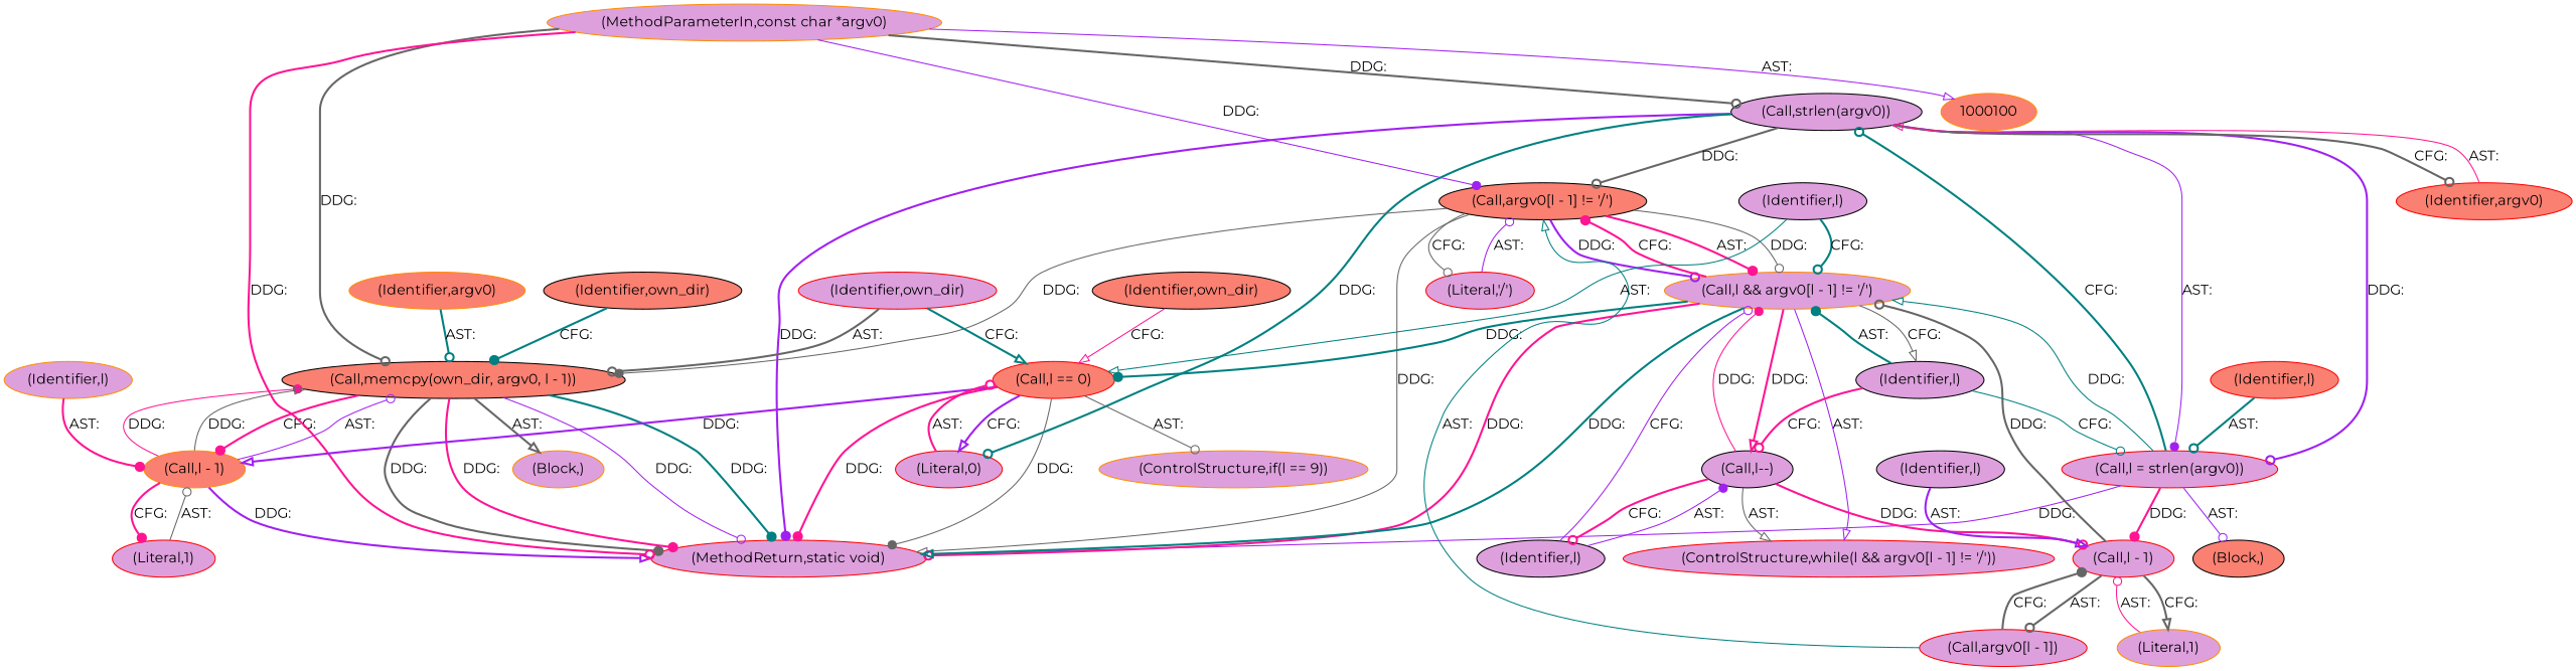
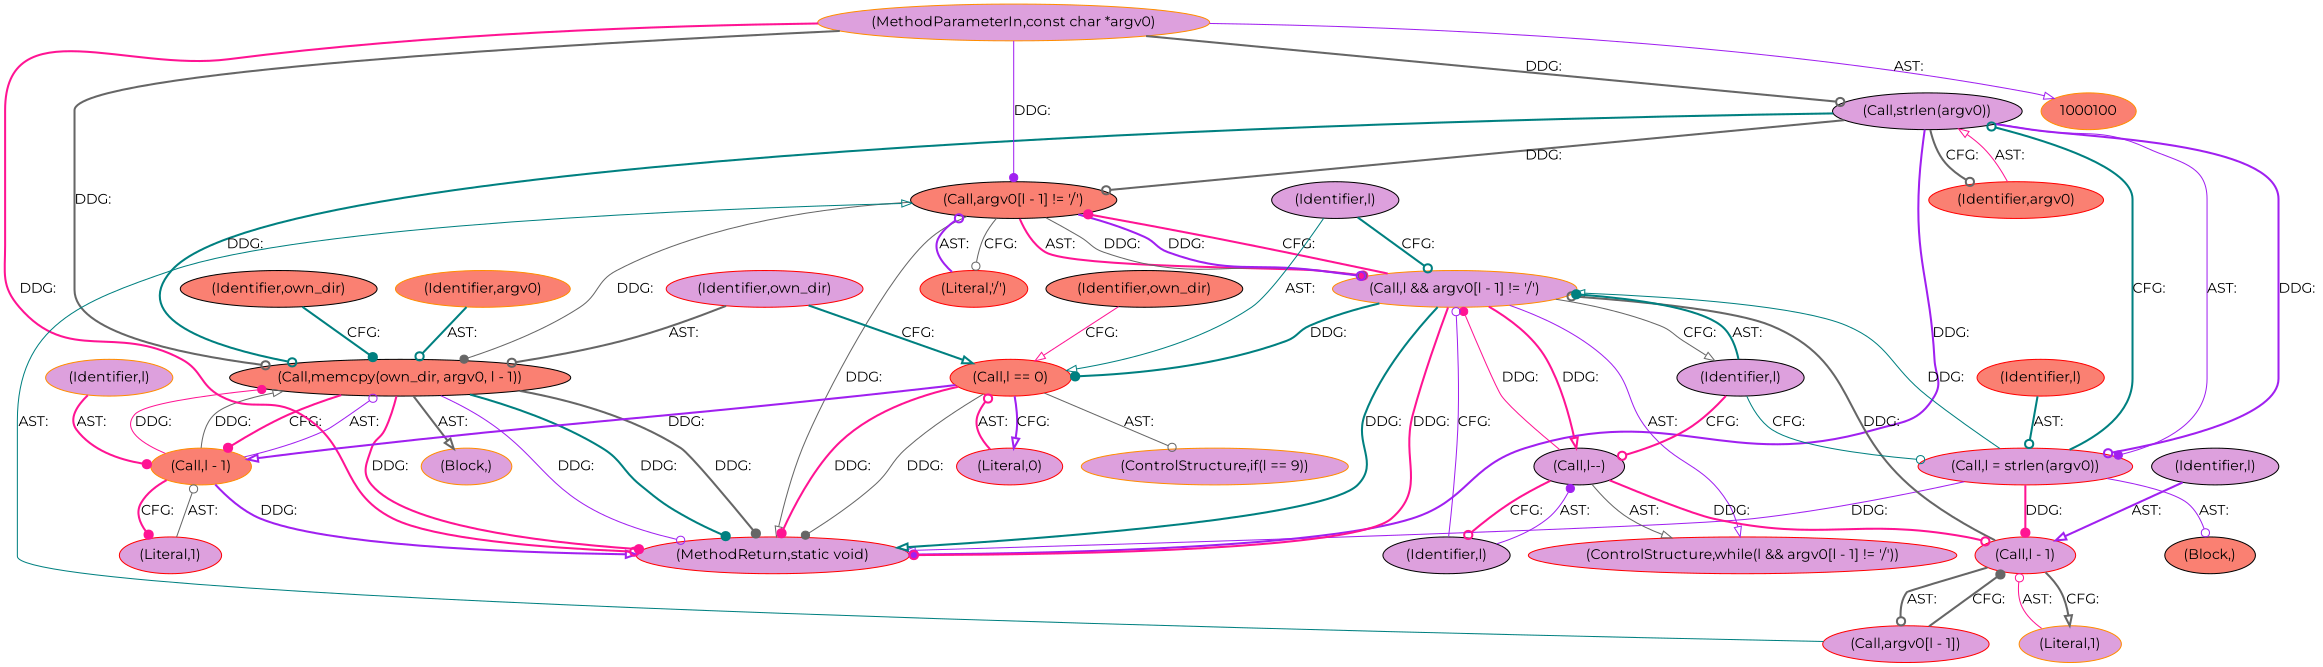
  digraph {
    fontname=Montserrat
    node [color=red fillcolor=plum fontname=Montserrat style=filled]
    edge [arrowhead=odot color=gray40 fontname=Montserrat style=bold]
    n1 [color=black fillcolor=salmon label="(Call,memcpy(own_dir, argv0, l - 1))"]
    n2 [color=darkorange fillcolor=salmon label="(Call,l - 1)"]
    n3 [label="(MethodReturn,static void)"]
    n4 [color=darkorange label="(Block,)"]
    n5 [label="(Literal,1)"]
    n6 [color=black label="(Call,strlen(argv0))"]
    n7 [color=black fillcolor=salmon label="(Call,argv0[l - 1] != '/')"]
    n8 [label="(Call,l = strlen(argv0))"]
    n9 [fillcolor=salmon label="(Identifier,argv0)"]
    n10 [color=darkorange label="(Call,l && argv0[l - 1] != '/')"]
-   n11 [label="(Literal,'/')"]
+   n11 [fillcolor=salmon label="(Literal,'/')"]
    n12 [label="(Call,l - 1)"]
    n13 [color=black fillcolor=salmon label="(Block,)"]
    n14 [color=darkorange label="(MethodParameterIn,const char *argv0)"]
    1000100 [color=darkorange fillcolor=salmon]
    n16 [fillcolor=salmon label="(Call,l == 0)"]
    n17 [color=black label="(Call,l--)"]
    n18 [color=black label="(Identifier,l)"]
    n19 [label="(ControlStructure,while(l && argv0[l - 1] != '/'))"]
    n20 [color=darkorange label="(ControlStructure,if(l == 9))"]
    n21 [label="(Literal,0)"]
    n22 [color=black label="(Identifier,l)"]
    n23 [label="(Call,argv0[l - 1])"]
    n24 [color=darkorange label="(Literal,1)"]
    n25 [color=black label="(Identifier,l)"]
    n26 [color=black fillcolor=salmon label="(Identifier,own_dir)"]
    n27 [label="(Identifier,own_dir)"]
    n28 [color=black fillcolor=salmon label="(Identifier,own_dir)"]
    n29 [color=black label="(Identifier,l)"]
    n30 [color=darkorange label="(Identifier,l)"]
    n31 [color=darkorange fillcolor=salmon label="(Identifier,argv0)"]
    n32 [fillcolor=salmon label="(Identifier,l)"]
    n1 -> n2 [arrowhead=dot color=deeppink label="CFG: "]
    n1 -> n3 [color=purple label="DDG: " style=solid]
    n1 -> n3 [arrowhead=dot color=teal label="DDG: "]
    n1 -> n3 [arrowhead=dot label="DDG: "]
    n1 -> n3 [arrowhead=dot color=deeppink label="DDG: "]
    n1 -> n4 [arrowhead=onormal label="AST: "]
    n2 -> n1 [color=purple label="AST: " style=solid]
    n2 -> n1 [arrowhead=dot color=deeppink label="DDG: " style=solid]
    n2 -> n1 [arrowhead=onormal label="DDG: " style=solid]
    n2 -> n3 [arrowhead=onormal color=purple label="DDG: "]
    n2 -> n5 [arrowhead=dot color=deeppink label="CFG: "]
    n5 -> n2 [label="AST: " style=solid]
-   n6 -> n21 [color=teal label="DDG: "]
+   n6 -> n1 [color=teal label="DDG: "]
    n6 -> n3 [arrowhead=dot color=purple label="DDG: "]
    n6 -> n7 [label="DDG: "]
    n6 -> n8 [arrowhead=dot color=purple label="AST: " style=solid]
    n6 -> n8 [color=purple label="DDG: "]
    n6 -> n9 [label="CFG: "]
    n7 -> n1 [arrowhead=dot label="DDG: " style=solid]
    n7 -> n3 [arrowhead=onormal label="DDG: " style=solid]
    n7 -> n10 [arrowhead=dot color=deeppink label="AST: "]
    n7 -> n10 [label="DDG: " style=solid]
    n7 -> n10 [color=purple label="DDG: "]
    n7 -> n11 [label="CFG: " style=solid]
    n8 -> n3 [arrowhead=onormal color=purple label="DDG: " style=solid]
    n8 -> n6 [color=teal label="CFG: "]
    n8 -> n10 [arrowhead=onormal color=teal label="DDG: " style=solid]
    n8 -> n12 [arrowhead=dot color=deeppink label="DDG: "]
    n8 -> n13 [color=purple label="AST: " style=solid]
    n9 -> n6 [arrowhead=onormal color=deeppink label="AST: " style=solid]
    n10 -> n3 [color=deeppink label="DDG: "]
    n10 -> n3 [arrowhead=onormal color=teal label="DDG: "]
    n10 -> n7 [arrowhead=dot color=deeppink label="CFG: "]
    n10 -> n16 [arrowhead=dot color=teal label="DDG: "]
    n10 -> n17 [arrowhead=onormal color=deeppink label="DDG: "]
    n10 -> n18 [arrowhead=onormal label="CFG: " style=solid]
    n10 -> n19 [arrowhead=onormal color=purple label="AST: " style=solid]
-   n11 -> n7 [color=purple label="AST: " style=solid]
+   n11 -> n7 [color=purple label="AST: "]
    n12 -> n10 [label="DDG: "]
    n12 -> n23 [label="AST: "]
    n12 -> n24 [arrowhead=onormal label="CFG: "]
    n14 -> n1 [label="DDG: "]
    n14 -> n3 [color=deeppink label="DDG: "]
    n14 -> n6 [label="DDG: "]
    n14 -> n7 [arrowhead=dot color=purple label="DDG: " style=solid]
    n14 -> 1000100 [arrowhead=onormal color=purple label="AST: " style=solid]
    n16 -> n2 [arrowhead=onormal color=purple label="DDG: "]
    n16 -> n3 [arrowhead=dot color=deeppink label="DDG: "]
    n16 -> n3 [arrowhead=dot label="DDG: " style=solid]
    n16 -> n20 [label="AST: " style=solid]
    n16 -> n21 [arrowhead=onormal color=purple label="CFG: "]
    n17 -> n10 [arrowhead=dot color=deeppink label="DDG: " style=solid]
    n17 -> n12 [color=deeppink label="DDG: "]
    n17 -> n19 [arrowhead=onormal label="AST: " style=solid]
    n17 -> n22 [color=deeppink label="CFG: "]
    n18 -> n8 [color=teal label="CFG: " style=solid]
    n18 -> n10 [arrowhead=dot color=teal label="AST: "]
    n18 -> n17 [color=deeppink label="CFG: "]
    n21 -> n16 [color=deeppink label="AST: "]
    n22 -> n10 [color=purple label="CFG: " style=solid]
    n22 -> n17 [arrowhead=dot color=purple label="AST: " style=solid]
    n23 -> n7 [arrowhead=onormal color=teal label="AST: " style=solid]
    n23 -> n12 [arrowhead=dot label="CFG: "]
    n24 -> n12 [color=deeppink label="AST: " style=solid]
    n25 -> n10 [color=teal label="CFG: "]
    n25 -> n16 [arrowhead=onormal color=teal label="AST: " style=solid]
    n26 -> n1 [arrowhead=dot color=teal label="CFG: "]
    n27 -> n1 [label="AST: "]
    n27 -> n16 [arrowhead=onormal color=teal label="CFG: "]
    n28 -> n16 [arrowhead=onormal color=deeppink label="CFG: " style=solid]
    n29 -> n12 [arrowhead=onormal color=purple label="AST: "]
    n30 -> n2 [arrowhead=dot color=deeppink label="AST: "]
    n31 -> n1 [color=teal label="AST: "]
    n32 -> n8 [color=teal label="AST: "]
  }
